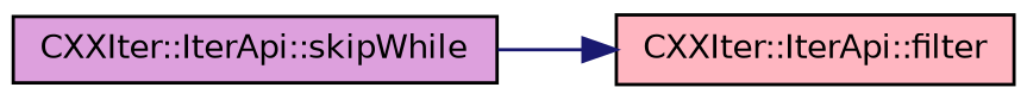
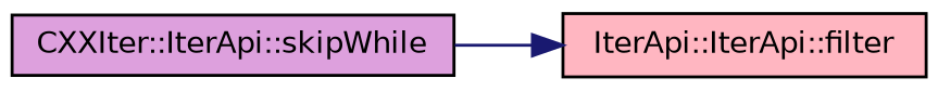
  digraph {
    rankdir=LR
    node [color=black fontname=Helvetica fontsize=10 shape=record style=filled]
    n1 [fillcolor=plum fontcolor=black height=0.2 label="CXXIter::IterApi::skipWhile" width=0.4]
-   n2 [height=0.2 label="CXXIter::IterApi::filter" width=0.4 fillcolor=lightpink]
+   n2 [height=0.2 label="IterApi::IterApi::filter" width=0.4 fillcolor=lightpink]
    n1 -> n2 [color=midnightblue fontname=Helvetica fontsize=10 labelfontname=Helvetica labelfontsize=10 style=solid]
  }
